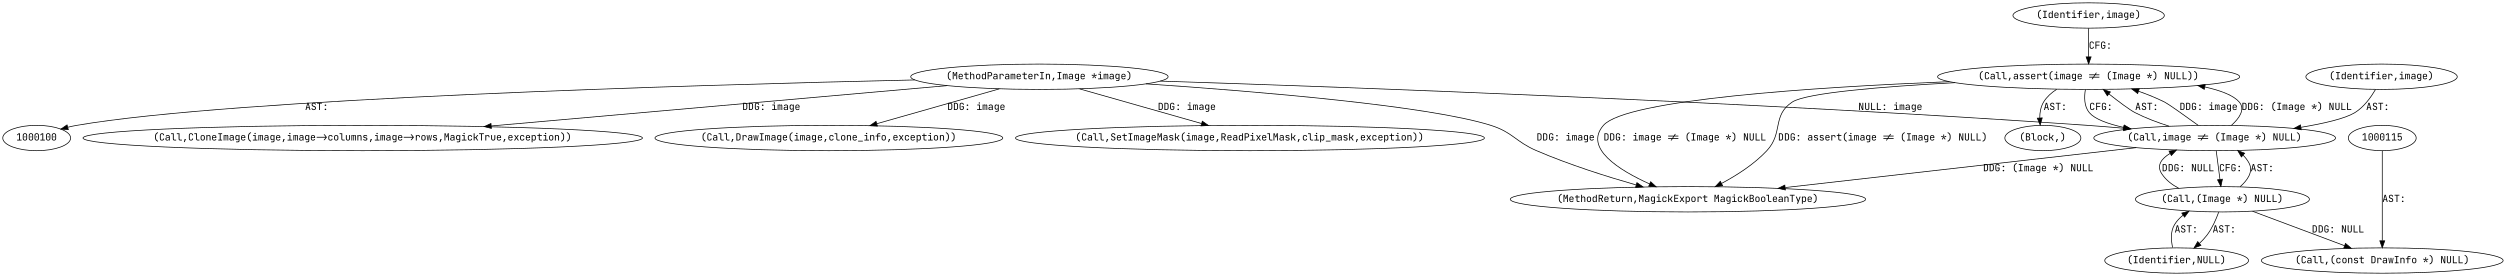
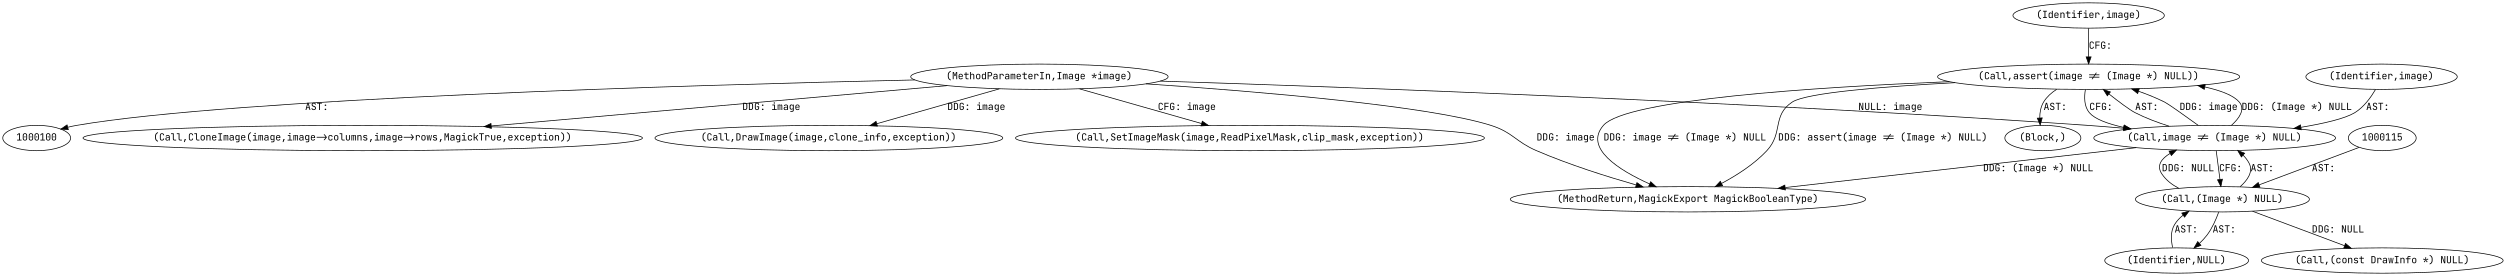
  digraph {
    fontname="JetBrains Mono"
    node [fontname="JetBrains Mono"]
    edge [fontname="JetBrains Mono"]
    n1 [label="(Call,assert(image != (Image *) NULL))"]
    n2 [label="(Call,image != (Image *) NULL)"]
    n3 [label="(Block,)"]
    n4 [label="(MethodReturn,MagickExport MagickBooleanType)"]
    n5 [label="(Call,(Image *) NULL)"]
    n6 [label="(Identifier,NULL)"]
    n7 [label="(Call,(const DrawInfo *) NULL)"]
    n8 [label="(MethodParameterIn,Image *image)"]
    n9 [label="(Call,CloneImage(image,image->columns,image->rows,MagickTrue,exception))"]
    n10 [label="(Call,DrawImage(image,clone_info,exception))"]
    n11 [label="(Call,SetImageMask(image,ReadPixelMask,clip_mask,exception))"]
    1000100
    n13 [label="(Identifier,image)"]
    n14 [label="(Identifier,image)"]
    1000115
    n1 -> n2 [label="CFG: "]
    n1 -> n3 [label="AST: "]
    n1 -> n4 [label="DDG: image != (Image *) NULL"]
    n1 -> n4 [label="DDG: assert(image != (Image *) NULL)"]
    n2 -> n1 [label="AST: "]
    n2 -> n1 [label="DDG: image"]
    n2 -> n1 [label="DDG: (Image *) NULL"]
    n2 -> n4 [label="DDG: (Image *) NULL"]
    n2 -> n5 [label="CFG: "]
    n5 -> n2 [label="AST: "]
    n5 -> n2 [label="DDG: NULL"]
    n5 -> n6 [label="AST: "]
    n5 -> n7 [label="DDG: NULL"]
    n6 -> n5 [label="AST: "]
    n8 -> n2 [label="NULL: image"]
    n8 -> n4 [label="DDG: image"]
    n8 -> n9 [label="DDG: image"]
    n8 -> n10 [label="DDG: image"]
-   n8 -> n11 [label="DDG: image"]
+   n8 -> n11 [label="CFG: image"]
    n8 -> 1000100 [label="AST: "]
    n13 -> n1 [label="CFG: "]
    n14 -> n2 [label="AST: "]
-   1000115 -> n7 [label="AST: "]
+   1000115 -> n5 [label="AST: "]
  }
